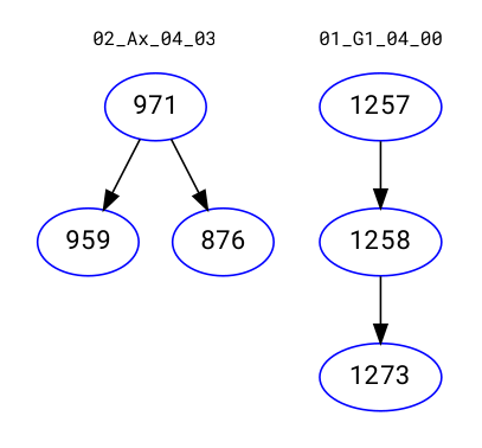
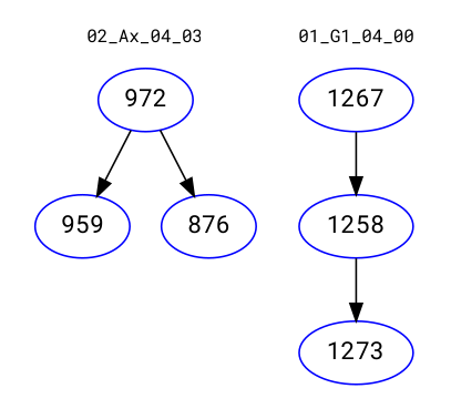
  digraph {
    fontname="Roboto Mono"
    node [color=blue fontname="Roboto Mono"]
    edge [color=black fontname="Roboto Mono"]
-   n1 [label=971]
+   n1 [label=972]
    n2 [label=959]
    n3 [label=876]
    n4 [label=1258]
-   n5 [label=1257]
+   n5 [label=1267]
    n6 [label=1273]
    subgraph cluster_1 {
      color=white
      fontsize=10
      label="02_Ax_04_03"
      n1
      n2
      n3
    }
    subgraph cluster_2 {
      color=white
      fontsize=10
      label="01_G1_04_00"
      n4
      n5
      n6
    }
    n1 -> n2
    n1 -> n3
    n4 -> n6
    n5 -> n4
  }
